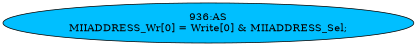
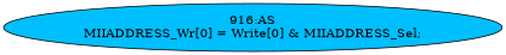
  strict digraph {
-   n1 [ast="<pyverilog.vparser.ast.Assign object at 0x7fbdee0e2450>" def_var="['MIIADDRESS_Wr']" fillcolor=deepskyblue label="936:AS\nMIIADDRESS_Wr[0] = Write[0] & MIIADDRESS_Sel;" statements="[]" style=filled typ=Assign use_var="['Write', 'MIIADDRESS_Sel']"]
+   n1 [ast="<pyverilog.vparser.ast.Assign object at 0x7fbdee0e2450>" def_var="['MIIADDRESS_Wr']" fillcolor=deepskyblue label="916:AS\nMIIADDRESS_Wr[0] = Write[0] & MIIADDRESS_Sel;" statements="[]" style=filled typ=Assign use_var="['Write', 'MIIADDRESS_Sel']"]
  }
